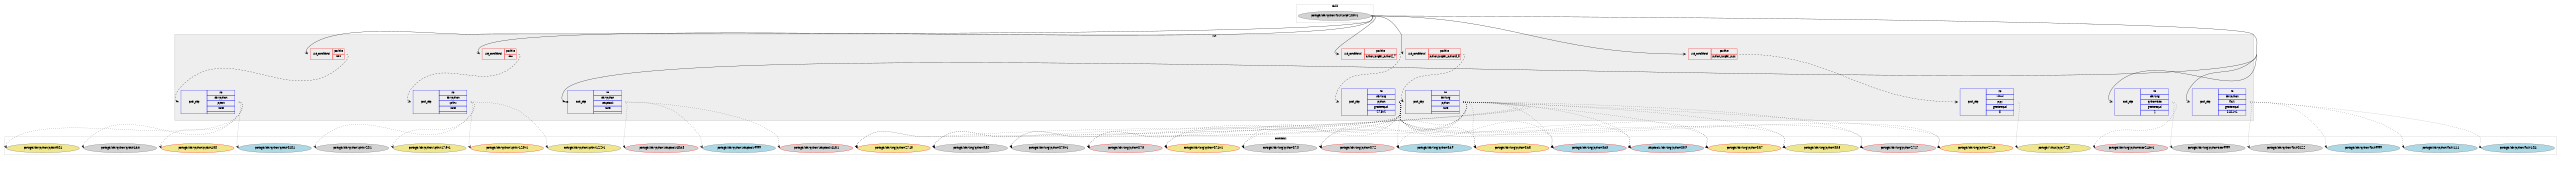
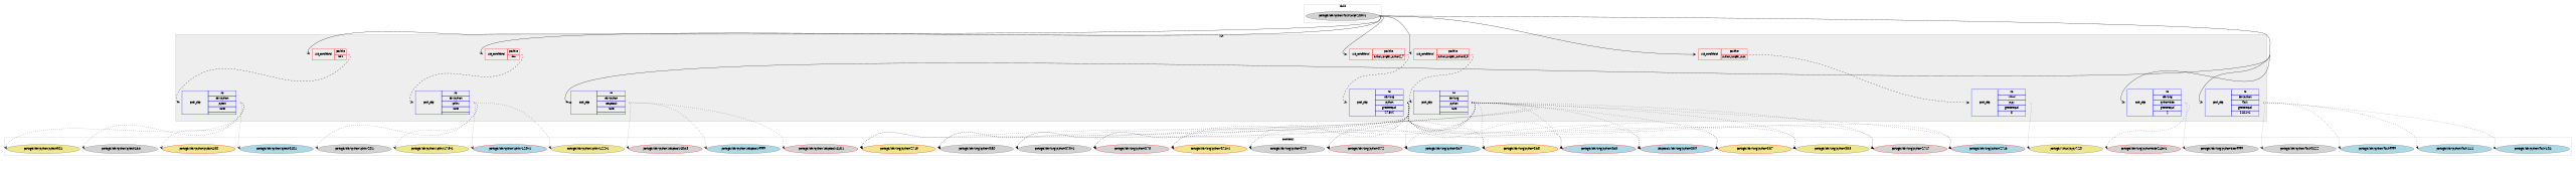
  digraph {
    compound=true
    concentrate=true
    fontname=Lato
    fontsize=10
    newrank=true
    rankdir=TB
    ranksep=1.5
    node [color=red fillcolor=lightgrey fontname=Lato fontsize=10 style=filled]
    edge [arrowhead=vee fontname=Lato headport=w style=dotted tailport=e weight=100]
    n1 [color=gray40 label="portage://dev-python/flask-script-2.0.5-r1" width=4]
    n2 [color=blue label=<<TABLE BORDER="0" CELLBORDER="1" CELLSPACING="0" CELLPADDING="4" WIDTH="220"><TR><TD ROWSPAN="6" CELLPADDING="30">pack_dep</TD></TR><TR><TD WIDTH="110">no</TD></TR><TR><TD>dev-python</TD></TR><TR><TD>sphinx</TD></TR><TR><TD>none</TD></TR><TR><TD></TD></TR></TABLE>> shape=none fillcolor="" style=""]
    n3 [label=<<TABLE BORDER="0" CELLBORDER="1" CELLSPACING="0" CELLPADDING="4"><TR><TD ROWSPAN="3" CELLPADDING="10">use_conditional</TD></TR><TR><TD>positive</TD></TR><TR><TD>doc</TD></TR></TABLE>> shape=none fillcolor="" style=""]
    n4 [color=blue label=<<TABLE BORDER="0" CELLBORDER="1" CELLSPACING="0" CELLPADDING="4" WIDTH="220"><TR><TD ROWSPAN="6" CELLPADDING="30">pack_dep</TD></TR><TR><TD WIDTH="110">no</TD></TR><TR><TD>dev-python</TD></TR><TR><TD>pytest</TD></TR><TR><TD>none</TD></TR><TR><TD></TD></TR></TABLE>> shape=none fillcolor="" style=""]
    n5 [label=<<TABLE BORDER="0" CELLBORDER="1" CELLSPACING="0" CELLPADDING="4"><TR><TD ROWSPAN="3" CELLPADDING="10">use_conditional</TD></TR><TR><TD>positive</TD></TR><TR><TD>test</TD></TR></TABLE>> shape=none fillcolor="" style=""]
    n6 [color=blue label=<<TABLE BORDER="0" CELLBORDER="1" CELLSPACING="0" CELLPADDING="4" WIDTH="220"><TR><TD ROWSPAN="6" CELLPADDING="30">pack_dep</TD></TR><TR><TD WIDTH="110">no</TD></TR><TR><TD>dev-python</TD></TR><TR><TD>setuptools</TD></TR><TR><TD>none</TD></TR><TR><TD></TD></TR></TABLE>> shape=none fillcolor="" style=""]
    n7 [color=blue label=<<TABLE BORDER="0" CELLBORDER="1" CELLSPACING="0" CELLPADDING="4" WIDTH="220"><TR><TD ROWSPAN="6" CELLPADDING="30">pack_dep</TD></TR><TR><TD WIDTH="110">no</TD></TR><TR><TD>virtual</TD></TR><TR><TD>pypy</TD></TR><TR><TD>greaterequal</TD></TR><TR><TD>5</TD></TR></TABLE>> shape=none fillcolor="" style=""]
    n8 [label=<<TABLE BORDER="0" CELLBORDER="1" CELLSPACING="0" CELLPADDING="4"><TR><TD ROWSPAN="3" CELLPADDING="10">use_conditional</TD></TR><TR><TD>positive</TD></TR><TR><TD>python_targets_pypy</TD></TR></TABLE>> shape=none fillcolor="" style=""]
    n9 [color=blue label=<<TABLE BORDER="0" CELLBORDER="1" CELLSPACING="0" CELLPADDING="4" WIDTH="220"><TR><TD ROWSPAN="6" CELLPADDING="30">pack_dep</TD></TR><TR><TD WIDTH="110">no</TD></TR><TR><TD>dev-lang</TD></TR><TR><TD>python</TD></TR><TR><TD>greaterequal</TD></TR><TR><TD>2.7.5-r2</TD></TR></TABLE>> shape=none fillcolor="" style=""]
    n10 [label=<<TABLE BORDER="0" CELLBORDER="1" CELLSPACING="0" CELLPADDING="4"><TR><TD ROWSPAN="3" CELLPADDING="10">use_conditional</TD></TR><TR><TD>positive</TD></TR><TR><TD>python_targets_python2_7</TD></TR></TABLE>> shape=none fillcolor="" style=""]
    n11 [color=blue label=<<TABLE BORDER="0" CELLBORDER="1" CELLSPACING="0" CELLPADDING="4" WIDTH="220"><TR><TD ROWSPAN="6" CELLPADDING="30">pack_dep</TD></TR><TR><TD WIDTH="110">no</TD></TR><TR><TD>dev-lang</TD></TR><TR><TD>python</TD></TR><TR><TD>none</TD></TR><TR><TD></TD></TR></TABLE>> shape=none fillcolor="" style=""]
    n12 [label=<<TABLE BORDER="0" CELLBORDER="1" CELLSPACING="0" CELLPADDING="4"><TR><TD ROWSPAN="3" CELLPADDING="10">use_conditional</TD></TR><TR><TD>positive</TD></TR><TR><TD>python_targets_python3_5</TD></TR></TABLE>> shape=none fillcolor="" style=""]
    n13 [color=blue label=<<TABLE BORDER="0" CELLBORDER="1" CELLSPACING="0" CELLPADDING="4" WIDTH="220"><TR><TD ROWSPAN="6" CELLPADDING="30">pack_dep</TD></TR><TR><TD WIDTH="110">no</TD></TR><TR><TD>dev-lang</TD></TR><TR><TD>python-exec</TD></TR><TR><TD>greaterequal</TD></TR><TR><TD>2</TD></TR></TABLE>> shape=none fillcolor="" style=""]
    n14 [color=blue label=<<TABLE BORDER="0" CELLBORDER="1" CELLSPACING="0" CELLPADDING="4" WIDTH="220"><TR><TD ROWSPAN="6" CELLPADDING="30">pack_dep</TD></TR><TR><TD WIDTH="110">no</TD></TR><TR><TD>dev-python</TD></TR><TR><TD>flask</TD></TR><TR><TD>greaterequal</TD></TR><TR><TD>0.10.1-r1</TD></TR></TABLE>> shape=none fillcolor="" style=""]
    n15 [color=gray40 fillcolor=khaki label="portage://dev-python/sphinx-1.2.2-r1" width=4]
-   n16 [fillcolor=khaki label="portage://dev-python/sphinx-1.2.3-r1" width=4]
+   n16 [fillcolor=lightblue label="portage://dev-python/sphinx-1.2.3-r1" width=4]
    n17 [color=gray40 fillcolor=khaki label="portage://dev-python/sphinx-1.7.5-r1" width=4]
    n18 [color=gray40 label="portage://dev-python/sphinx-2.0.1" width=4]
    n19 [color=gray40 fillcolor=lightblue label="portage://dev-python/pytest-3.10.1" width=4]
    n20 [fillcolor=khaki label="portage://dev-python/pytest-4.5.0" width=4]
    n21 [color=gray40 label="portage://dev-python/pytest-4.6.6" width=4]
    n22 [color=gray40 fillcolor=khaki label="portage://dev-python/pytest-5.0.1" width=4]
    n23 [label="portage://dev-python/setuptools-40.6.3" width=4]
    n24 [label="portage://dev-python/setuptools-41.5.1" width=4]
    n25 [color=gray40 fillcolor=lightblue label="portage://dev-python/setuptools-9999" width=4]
    n26 [color=gray40 fillcolor=khaki label="portage://virtual/pypy-7.2.0" width=4]
    n27 [fillcolor=khaki label="portage://dev-lang/python-2.7.15" width=4]
-   n28 [fillcolor=khaki label="portage://dev-lang/python-2.7.16" width=4]
+   n28 [fillcolor=lightblue label="portage://dev-lang/python-2.7.16" width=4]
    n29 [label="portage://dev-lang/python-2.7.17" width=4]
    n30 [color=gray40 fillcolor=khaki label="portage://dev-lang/python-3.5.5" width=4]
    n31 [fillcolor=khaki label="portage://dev-lang/python-3.5.7" width=4]
    n32 [fillcolor=lightblue label="setuptools://dev-lang/python-3.5.9" width=4]
    n33 [fillcolor=lightblue label="portage://dev-lang/python-3.6.5" width=4]
    n34 [fillcolor=khaki label="portage://dev-lang/python-3.6.8" width=4]
    n35 [color=gray40 fillcolor=lightblue label="portage://dev-lang/python-3.6.9" width=4]
    n36 [label="portage://dev-lang/python-3.7.2" width=4]
    n37 [color=gray40 label="portage://dev-lang/python-3.7.3" width=4]
    n38 [fillcolor=khaki label="portage://dev-lang/python-3.7.4-r1" width=4]
    n39 [label="portage://dev-lang/python-3.7.5" width=4]
    n40 [color=gray40 label="portage://dev-lang/python-3.7.5-r1" width=4]
    n41 [color=gray40 label="portage://dev-lang/python-3.8.0" width=4]
    n42 [label="portage://dev-lang/python-exec-2.4.6-r1" width=4]
    n43 [color=gray40 label="portage://dev-lang/python-exec-9999" width=4]
    n44 [color=gray40 label="portage://dev-python/flask-0.12.2" width=4]
    n45 [color=gray40 fillcolor=lightblue label="portage://dev-python/flask-1.0.4" width=4]
    n46 [color=gray40 fillcolor=lightblue label="portage://dev-python/flask-1.1.1" width=4]
    n47 [color=gray40 fillcolor=lightblue label="portage://dev-python/flask-9999" width=4]
    subgraph cluster_1 {
      color=gray
      label=<<i>ebuild</i>>
      rank=same
      n1
    }
    subgraph cluster_2 {
      color=gray
      label=<<i>dependencies</i>>
      subgraph cluster_3 {
        color=gray
        fillcolor="#eeeeee"
        label=<<i>compile</i>>
        style=filled
        subgraph sub_4 {
          color=gray
          fillcolor="#eeeeee"
          label=<<i>compile</i>>
          style=filled
          n3
          subgraph sub_5 {
            color=gray
            fillcolor="#eeeeee"
            label=<<i>compile</i>>
            style=filled
            n2
          }
        }
        subgraph sub_6 {
          color=gray
          fillcolor="#eeeeee"
          label=<<i>compile</i>>
          style=filled
          n5
          subgraph sub_7 {
            color=gray
            fillcolor="#eeeeee"
            label=<<i>compile</i>>
            style=filled
            n4
          }
        }
        subgraph sub_8 {
          color=gray
          fillcolor="#eeeeee"
          label=<<i>compile</i>>
          style=filled
          n6
        }
      }
      subgraph cluster_9 {
        color=gray
        fillcolor="#eeeeee"
        label=<<i>compile and run</i>>
        style=filled
        subgraph sub_10 {
          color=gray
          fillcolor="#eeeeee"
          label=<<i>compile and run</i>>
          style=filled
          n8
          subgraph sub_11 {
            color=gray
            fillcolor="#eeeeee"
            label=<<i>compile and run</i>>
            style=filled
            n7
          }
        }
        subgraph sub_12 {
          color=gray
          fillcolor="#eeeeee"
          label=<<i>compile and run</i>>
          style=filled
          n10
          subgraph sub_13 {
            color=gray
            fillcolor="#eeeeee"
            label=<<i>compile and run</i>>
            style=filled
            n9
          }
        }
        subgraph sub_14 {
          color=gray
          fillcolor="#eeeeee"
          label=<<i>compile and run</i>>
          style=filled
          n12
          subgraph sub_15 {
            color=gray
            fillcolor="#eeeeee"
            label=<<i>compile and run</i>>
            style=filled
            n11
          }
        }
        subgraph sub_16 {
          color=gray
          fillcolor="#eeeeee"
          label=<<i>compile and run</i>>
          style=filled
          n13
        }
        subgraph sub_17 {
          color=gray
          fillcolor="#eeeeee"
          label=<<i>compile and run</i>>
          style=filled
          n14
        }
      }
      subgraph cluster_18 {
        color=gray
        fillcolor="#eeeeee"
        label=<<i>run</i>>
        style=filled
      }
    }
    subgraph cluster_19 {
      color=gray
      label=<<i>candidates</i>>
      rank=same
      subgraph sub_20 {
        color=black
        label=<<i>candidates</i>>
        nodesep=1
        rank=same
        n15
        n16
        n17
        n18
      }
      subgraph sub_21 {
        color=black
        label=<<i>candidates</i>>
        nodesep=1
        rank=same
        n19
        n20
        n21
        n22
      }
      subgraph sub_22 {
        color=black
        label=<<i>candidates</i>>
        nodesep=1
        rank=same
        n23
        n24
        n25
      }
      subgraph sub_23 {
        color=black
        label=<<i>candidates</i>>
        nodesep=1
        rank=same
        n26
      }
      subgraph sub_24 {
        color=black
        label=<<i>candidates</i>>
        nodesep=1
        rank=same
        n27
        n28
        n29
        n30
        n31
        n32
        n33
        n34
        n35
        n36
        n37
        n38
        n39
        n40
        n41
      }
      subgraph sub_25 {
        color=black
        label=<<i>candidates</i>>
        nodesep=1
        rank=same
        n27
        n28
        n29
        n30
        n31
        n32
        n33
        n34
        n35
        n36
        n37
        n38
        n39
        n40
        n41
      }
      subgraph sub_26 {
        color=black
        label=<<i>candidates</i>>
        nodesep=1
        rank=same
        n42
        n43
      }
      subgraph sub_27 {
        color=black
        label=<<i>candidates</i>>
        nodesep=1
        rank=same
        n44
        n45
        n46
        n47
      }
    }
    n1 -> n3 [style=solid weight=20]
    n1 -> n5 [style=solid weight=20]
    n1 -> n6 [arrowhead=normal style=solid weight=20]
    n1 -> n8 [style=solid weight=20]
    n1 -> n10 [style=solid weight=20]
    n1 -> n12 [style=solid weight=20]
    n1 -> n13 [style=solid weight=20]
    n1 -> n14 [style=solid weight=20]
    n2 -> n15 [arrowhead=normal]
    n2 -> n16
    n2 -> n17
    n2 -> n18
    n3 -> n2 [style=dashed weight=20]
    n4 -> n19
    n4 -> n20
    n4 -> n21 [arrowhead=normal]
    n4 -> n22
    n5 -> n4 [arrowhead=normal style=dashed weight=20]
    n6 -> n23 [arrowhead=normal]
    n6 -> n24 [arrowhead=normal]
    n6 -> n25
    n7 -> n26 [arrowhead=normal]
    n8 -> n7 [style=dashed weight=20]
    n9 -> n27
    n9 -> n28 [arrowhead=normal]
    n9 -> n29 [arrowhead=normal]
    n9 -> n30 [arrowhead=normal]
    n9 -> n31 [arrowhead=normal]
    n9 -> n32 [arrowhead=normal]
    n9 -> n33 [arrowhead=normal]
    n9 -> n34 [arrowhead=normal]
    n9 -> n35
    n9 -> n36
    n9 -> n37
    n9 -> n38 [arrowhead=normal]
    n9 -> n39
    n9 -> n40 [arrowhead=normal]
    n9 -> n41
    n10 -> n9 [style=dashed weight=20]
    n11 -> n27 [arrowhead=normal]
    n11 -> n28 [arrowhead=normal]
    n11 -> n29
    n11 -> n30
    n11 -> n31
    n11 -> n32 [arrowhead=normal]
    n11 -> n33 [arrowhead=normal]
    n11 -> n34
    n11 -> n35 [arrowhead=normal]
    n11 -> n36
    n11 -> n37 [arrowhead=normal]
    n11 -> n38 [arrowhead=normal]
    n11 -> n39 [arrowhead=normal]
    n11 -> n40
    n11 -> n41 [arrowhead=normal]
    n12 -> n11 [style=dashed weight=20]
    n13 -> n42 [arrowhead=normal]
    n13 -> n43
    n14 -> n44
    n14 -> n45 [arrowhead=normal]
    n14 -> n46 [arrowhead=normal]
    n14 -> n47 [arrowhead=normal]
  }
